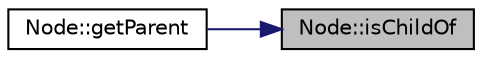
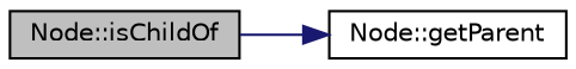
  digraph {
    rankdir=LR
    node [color=black fontname=Helvetica fontsize=10 shape=record style=filled]
    n1 [fillcolor=grey75 fontcolor=black height=0.2 label="Node::isChildOf" width=0.4]
    n2 [fillcolor=white height=0.2 label="Node::getParent" width=0.4]
-   n2 -> n1 [color=midnightblue fontname=Helvetica fontsize=10 labelfontname=Helvetica labelfontsize=10 style=solid]
+   n1 -> n2 [color=midnightblue fontname=Helvetica fontsize=10 labelfontname=Helvetica labelfontsize=10 style=solid]
  }
